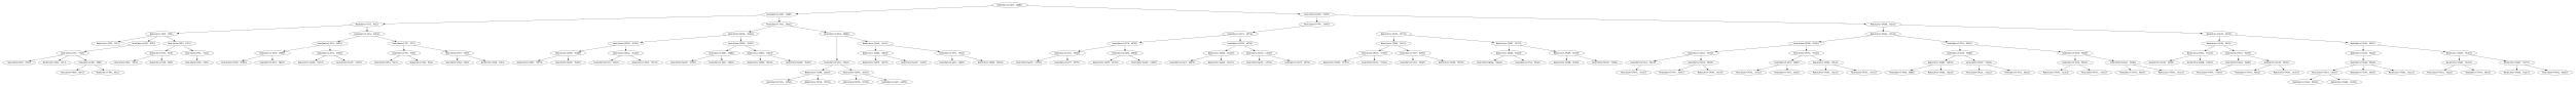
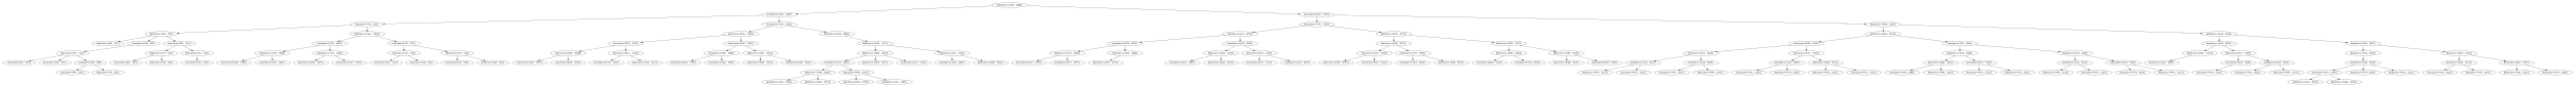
  digraph {
    fontname="JetBrains Mono"
    node [fontname="JetBrains Mono"]
    edge [fontname="JetBrains Mono"]
    n1 [label="Node{data=[6200, 6200]}"]
    n2 [label="Node{data=[3498, 3498]}"]
    n3 [label="Node{data=[9199, 9199]}"]
    n4 [label="Node{data=[933, 933]}"]
    n5 [label="Node{data=[3916, 3916]}"]
    n6 [label="Node{data=[7799, 7799]}"]
    n7 [label="Node{data=[9258, 9258]}"]
    n8 [label="Node{data=[925, 925]}"]
    n9 [label="Node{data=[1104, 1104]}"]
    n10 [label="Node{data=[3506, 3506]}"]
    n11 [label="Node{data=[5050, 5050]}"]
    n12 [label="Node{data=[892, 892]}"]
    n13 [label="Node{data=[929, 929]}"]
    n14 [label="Node{data=[932, 932]}"]
    n15 [label="Node{data=[937, 937]}"]
    n16 [label="Node{data=[3494, 3494]}"]
    n17 [label="Node{data=[923, 923]}"]
    n18 [label="Node{data=[927, 927]}"]
    n19 [label="Node{data=[931, 931]}"]
    n20 [label="Node{data=[890, 890]}"]
    n21 [label="Node{data=[889, 889]}"]
    n22 [label="Node{data=[891, 891]}"]
    n23 [label="Node{data=[893, 893]}"]
    n24 [label="Node{data=[924, 924]}"]
    n25 [label="Node{data=[926, 926]}"]
    n26 [label="Node{data=[928, 928]}"]
    n27 [label="Node{data=[930, 930]}"]
    n28 [label="Node{data=[935, 935]}"]
    n29 [label="Node{data=[939, 939]}"]
    n30 [label="Node{data=[1598, 1598]}"]
    n31 [label="Node{data=[3496, 3496]}"]
    n32 [label="Node{data=[934, 934]}"]
    n33 [label="Node{data=[936, 936]}"]
    n34 [label="Node{data=[938, 938]}"]
    n35 [label="Node{data=[940, 940]}"]
    n36 [label="Node{data=[1590, 1590]}"]
    n37 [label="Node{data=[3031, 3031]}"]
    n38 [label="Node{data=[3495, 3495]}"]
    n39 [label="Node{data=[3497, 3497]}"]
    n40 [label="Node{data=[3502, 3502]}"]
    n41 [label="Node{data=[3510, 3510]}"]
    n42 [label="Node{data=[4442, 4442]}"]
    n43 [label="Node{data=[5924, 5924]}"]
    n44 [label="Node{data=[3500, 3500]}"]
    n45 [label="Node{data=[3504, 3504]}"]
    n46 [label="Node{data=[3508, 3508]}"]
    n47 [label="Node{data=[3512, 3512]}"]
    n48 [label="Node{data=[3499, 3499]}"]
    n49 [label="Node{data=[3501, 3501]}"]
    n50 [label="Node{data=[3503, 3503]}"]
    n51 [label="Node{data=[3505, 3505]}"]
    n52 [label="Node{data=[3507, 3507]}"]
    n53 [label="Node{data=[3509, 3509]}"]
    n54 [label="Node{data=[3511, 3511]}"]
    n55 [label="Node{data=[3513, 3513]}"]
    n56 [label="Node{data=[4085, 4085]}"]
    n57 [label="Node{data=[4951, 4951]}"]
    n58 [label="Node{data=[5180, 5180]}"]
    n59 [label="Node{data=[6095, 6095]}"]
    n60 [label="Node{data=[4079, 4079]}"]
    n61 [label="Node{data=[4125, 4125]}"]
    n62 [label="Node{data=[4601, 4601]}"]
    n63 [label="Node{data=[5038, 5038]}"]
    n64 [label="Node{data=[5176, 5176]}"]
    n65 [label="Node{data=[5718, 5718]}"]
    n66 [label="Node{data=[5993, 5993]}"]
    n67 [label="Node{data=[6107, 6107]}"]
    n68 [label="Node{data=[6574, 6574]}"]
    n69 [label="Node{data=[9191, 9191]}"]
    n70 [label="Node{data=[9242, 9242]}"]
    n71 [label="Node{data=[9629, 9629]}"]
    n72 [label="Node{data=[6570, 6570]}"]
    n73 [label="Node{data=[6578, 6578]}"]
    n74 [label="Node{data=[9187, 9187]}"]
    n75 [label="Node{data=[9195, 9195]}"]
    n76 [label="Node{data=[6568, 6568]}"]
    n77 [label="Node{data=[6572, 6572]}"]
    n78 [label="Node{data=[6576, 6576]}"]
    n79 [label="Node{data=[6580, 6580]}"]
    n80 [label="Node{data=[6567, 6567]}"]
    n81 [label="Node{data=[6569, 6569]}"]
    n82 [label="Node{data=[6571, 6571]}"]
    n83 [label="Node{data=[6573, 6573]}"]
    n84 [label="Node{data=[6575, 6575]}"]
    n85 [label="Node{data=[6577, 6577]}"]
    n86 [label="Node{data=[6579, 6579]}"]
-   n87 [label="Node{data=[6589, 6589]}"]
    n88 [label="Node{data=[8405, 8405]}"]
    n89 [label="Node{data=[9189, 9189]}"]
    n90 [label="Node{data=[9193, 9193]}"]
    n91 [label="Node{data=[9197, 9197]}"]
    n92 [label="Node{data=[8046, 8046]}"]
    n93 [label="Node{data=[8716, 8716]}"]
    n94 [label="Node{data=[9188, 9188]}"]
    n95 [label="Node{data=[9190, 9190]}"]
    n96 [label="Node{data=[9192, 9192]}"]
    n97 [label="Node{data=[9194, 9194]}"]
    n98 [label="Node{data=[9196, 9196]}"]
    n99 [label="Node{data=[9198, 9198]}"]
    n100 [label="Node{data=[9234, 9234]}"]
    n101 [label="Node{data=[9250, 9250]}"]
    n102 [label="Node{data=[9621, 9621]}"]
    n103 [label="Node{data=[9633, 9633]}"]
    n104 [label="Node{data=[9230, 9230]}"]
    n105 [label="Node{data=[9238, 9238]}"]
    n106 [label="Node{data=[9246, 9246]}"]
    n107 [label="Node{data=[9254, 9254]}"]
    n108 [label="Node{data=[9201, 9201]}"]
    n109 [label="Node{data=[9232, 9232]}"]
    n110 [label="Node{data=[9236, 9236]}"]
    n111 [label="Node{data=[9240, 9240]}"]
    n112 [label="Node{data=[9200, 9200]}"]
    n113 [label="Node{data=[9202, 9202]}"]
    n114 [label="Node{data=[9231, 9231]}"]
    n115 [label="Node{data=[9233, 9233]}"]
    n116 [label="Node{data=[9235, 9235]}"]
    n117 [label="Node{data=[9237, 9237]}"]
    n118 [label="Node{data=[9239, 9239]}"]
    n119 [label="Node{data=[9241, 9241]}"]
    n120 [label="Node{data=[9244, 9244]}"]
    n121 [label="Node{data=[9248, 9248]}"]
    n122 [label="Node{data=[9252, 9252]}"]
    n123 [label="Node{data=[9256, 9256]}"]
+   n124 [label="Node{data=[9243, 9243]}"]
    n125 [label="Node{data=[9245, 9245]}"]
    n126 [label="Node{data=[9247, 9247]}"]
    n127 [label="Node{data=[9249, 9249]}"]
    n128 [label="Node{data=[9251, 9251]}"]
    n129 [label="Node{data=[9253, 9253]}"]
    n130 [label="Node{data=[9255, 9255]}"]
    n131 [label="Node{data=[9257, 9257]}"]
    n132 [label="Node{data=[9262, 9262]}"]
    n133 [label="Node{data=[9625, 9625]}"]
    n134 [label="Node{data=[9631, 9631]}"]
    n135 [label="Node{data=[9637, 9637]}"]
    n136 [label="Node{data=[9260, 9260]}"]
    n137 [label="Node{data=[9623, 9623]}"]
    n138 [label="Node{data=[9627, 9627]}"]
    n139 [label="Node{data=[9619, 9619]}"]
    n140 [label="Node{data=[9259, 9259]}"]
    n141 [label="Node{data=[9261, 9261]}"]
    n142 [label="Node{data=[9263, 9263]}"]
    n143 [label="Node{data=[9620, 9620]}"]
    n144 [label="Node{data=[9622, 9622]}"]
    n145 [label="Node{data=[9624, 9624]}"]
    n146 [label="Node{data=[9626, 9626]}"]
    n147 [label="Node{data=[9628, 9628]}"]
-   n148 [label="Node{data=[9630, 9630]}"]
    n149 [label="Node{data=[9632, 9632]}"]
    n150 [label="Node{data=[9635, 9635]}"]
    n151 [label="Node{data=[9638, 9638]}"]
    n152 [label="Node{data=[9634, 9634]}"]
    n153 [label="Node{data=[9636, 9636]}"]
    n154 [label="Node{data=[9639, 9639]}"]
    n1 -> n2
    n1 -> n3
    n2 -> n4
    n2 -> n5
    n3 -> n6
    n3 -> n7
    n4 -> n8
    n4 -> n9
    n5 -> n10
    n5 -> n11
    n6 -> n68
+   n6 -> n69
    n7 -> n70
    n7 -> n71
    n8 -> n12
    n8 -> n13
    n8 -> n14
    n9 -> n15
    n9 -> n16
    n10 -> n40
    n10 -> n41
    n11 -> n42
-   n11 -> n43
+   n56 -> n43
    n12 -> n17
    n13 -> n18
    n13 -> n19
    n15 -> n28
    n15 -> n29
    n16 -> n30
    n16 -> n31
    n17 -> n20
    n17 -> n23
    n17 -> n24
    n18 -> n25
    n18 -> n26
    n19 -> n27
    n20 -> n21
    n20 -> n22
    n28 -> n32
    n28 -> n33
    n29 -> n34
    n29 -> n35
    n30 -> n36
    n30 -> n37
    n31 -> n38
    n31 -> n39
    n40 -> n44
    n40 -> n45
    n41 -> n46
    n41 -> n47
    n42 -> n56
    n42 -> n57
    n43 -> n58
    n43 -> n59
    n44 -> n48
    n44 -> n49
    n45 -> n50
    n45 -> n51
    n46 -> n52
    n46 -> n53
    n47 -> n54
    n47 -> n55
    n56 -> n60
    n56 -> n61
    n57 -> n62
    n57 -> n63
    n58 -> n64
    n58 -> n65
    n59 -> n66
    n59 -> n67
    n68 -> n72
    n68 -> n73
    n69 -> n74
    n69 -> n75
    n70 -> n100
    n70 -> n101
    n71 -> n102
    n71 -> n103
    n72 -> n76
    n72 -> n77
    n73 -> n78
    n73 -> n79
    n74 -> n88
    n74 -> n89
    n75 -> n90
    n75 -> n91
    n76 -> n80
    n76 -> n81
    n77 -> n82
    n77 -> n83
    n78 -> n84
    n78 -> n85
    n79 -> n86
-   n79 -> n87
    n88 -> n92
    n88 -> n93
    n89 -> n94
    n89 -> n95
    n90 -> n96
    n90 -> n97
    n91 -> n98
    n91 -> n99
    n100 -> n104
    n100 -> n105
    n101 -> n106
    n101 -> n107
    n102 -> n132
    n102 -> n133
    n103 -> n134
    n103 -> n135
    n104 -> n108
    n104 -> n109
    n105 -> n110
    n105 -> n111
    n106 -> n120
    n106 -> n121
    n107 -> n122
    n107 -> n123
    n108 -> n112
    n108 -> n113
    n109 -> n114
    n109 -> n115
    n110 -> n116
    n110 -> n117
    n111 -> n118
    n111 -> n119
+   n120 -> n124
    n120 -> n125
    n121 -> n126
    n121 -> n127
    n122 -> n128
    n122 -> n129
    n123 -> n130
    n123 -> n131
    n132 -> n136
    n133 -> n137
    n133 -> n138
-   n134 -> n148
    n134 -> n149
    n135 -> n150
    n135 -> n151
    n136 -> n139
    n136 -> n140
    n136 -> n141
    n137 -> n144
    n137 -> n145
    n138 -> n146
    n138 -> n147
    n139 -> n142
    n139 -> n143
    n150 -> n152
    n150 -> n153
    n151 -> n154
  }
